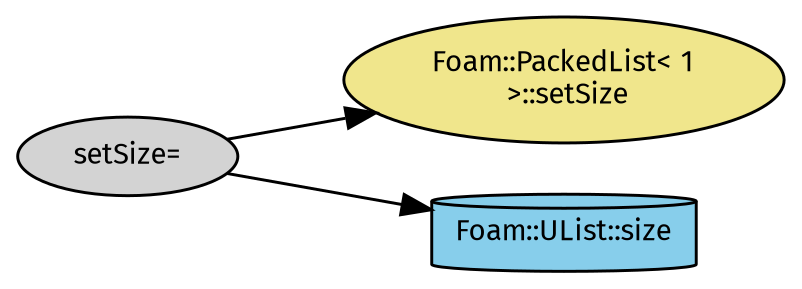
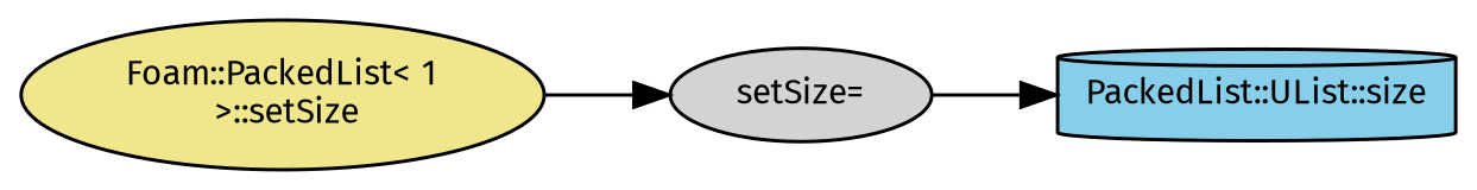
  digraph {
    fontname="Fira Sans"
    rankdir=LR
    node [color=black fontname="Fira Sans" fontsize=10 shape=ellipse style=filled]
    edge [color=black fontname="Fira Sans" fontsize=10 labelfontname=Helvetica labelfontsize=10 style=solid]
    n1 [fillcolor=lightgrey fontcolor=black height=0.2 label="setSize=" width=0.4]
    n2 [fillcolor=khaki height=0.2 label="Foam::PackedList\< 1\l \>::setSize" width=0.4]
-   n3 [fillcolor=skyblue height=0.2 label="Foam::UList::size" shape=cylinder width=0.4]
-   n1 -> n2
+   n3 [fillcolor=skyblue height=0.2 label="PackedList::UList::size" shape=cylinder width=0.4]
+   n2 -> n1
    n1 -> n3
  }
